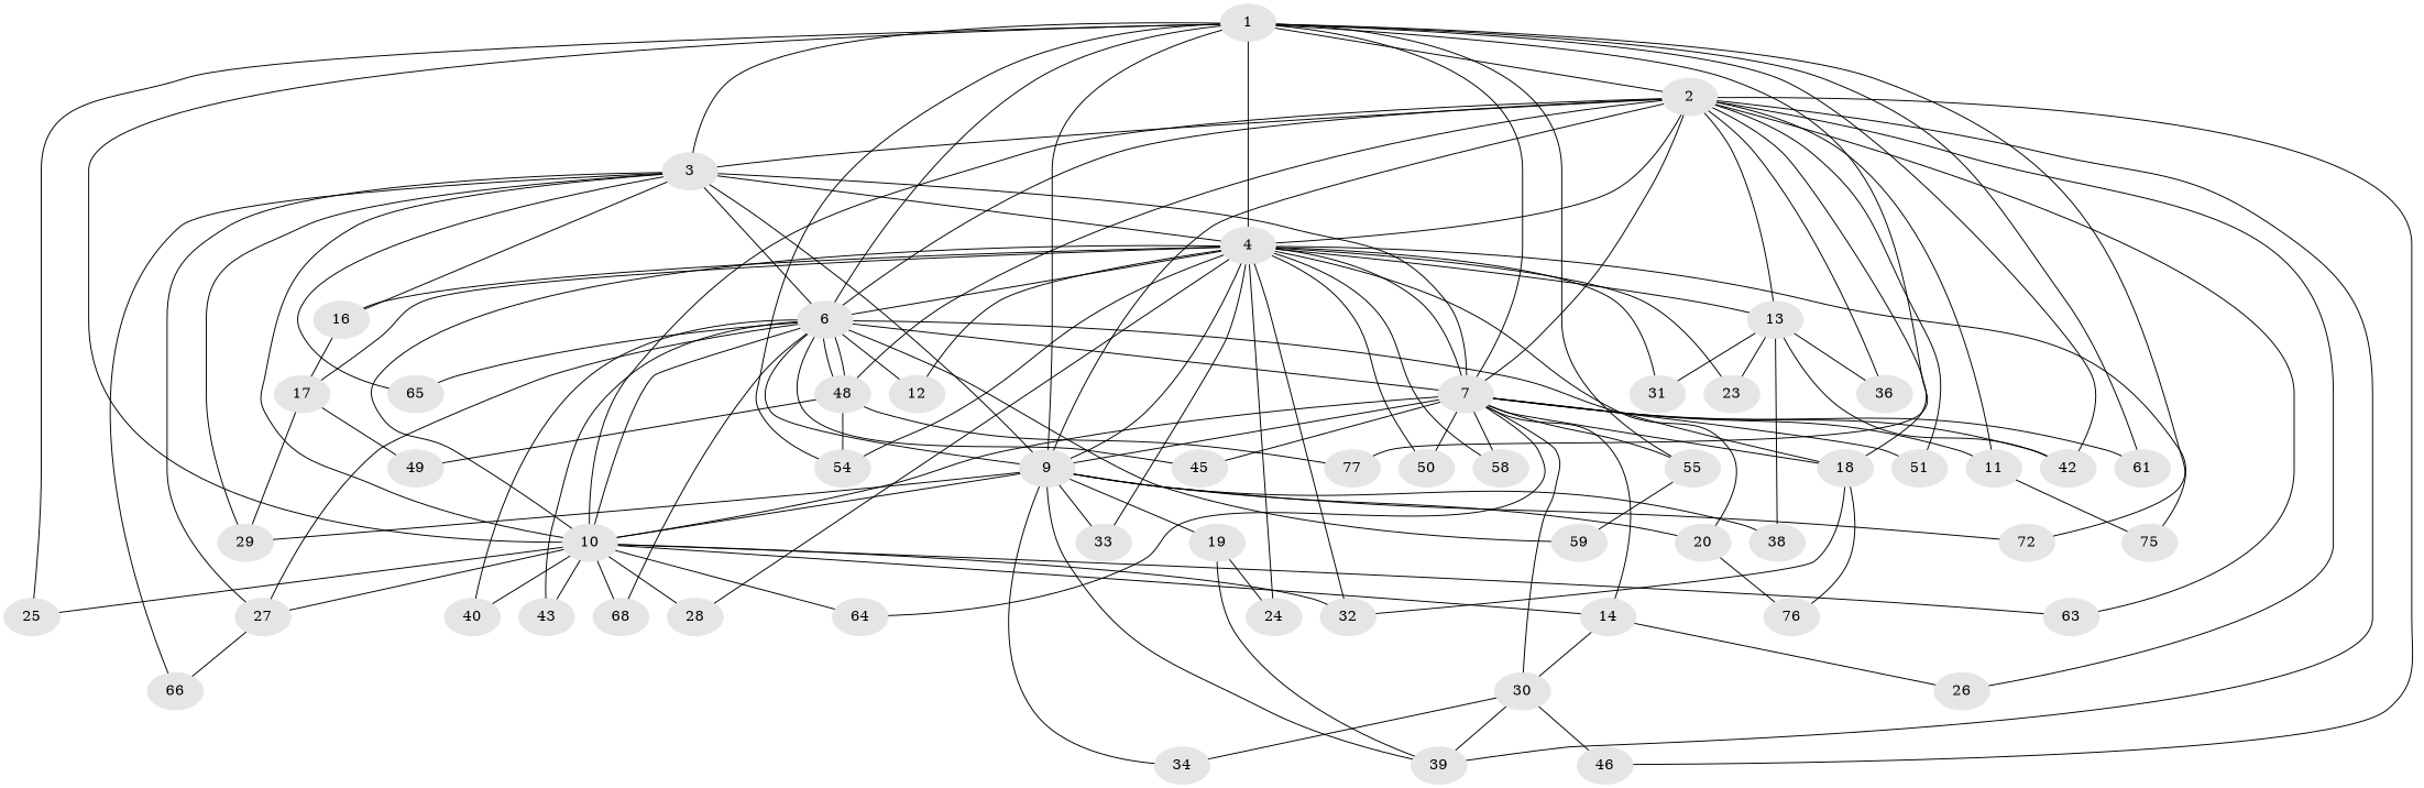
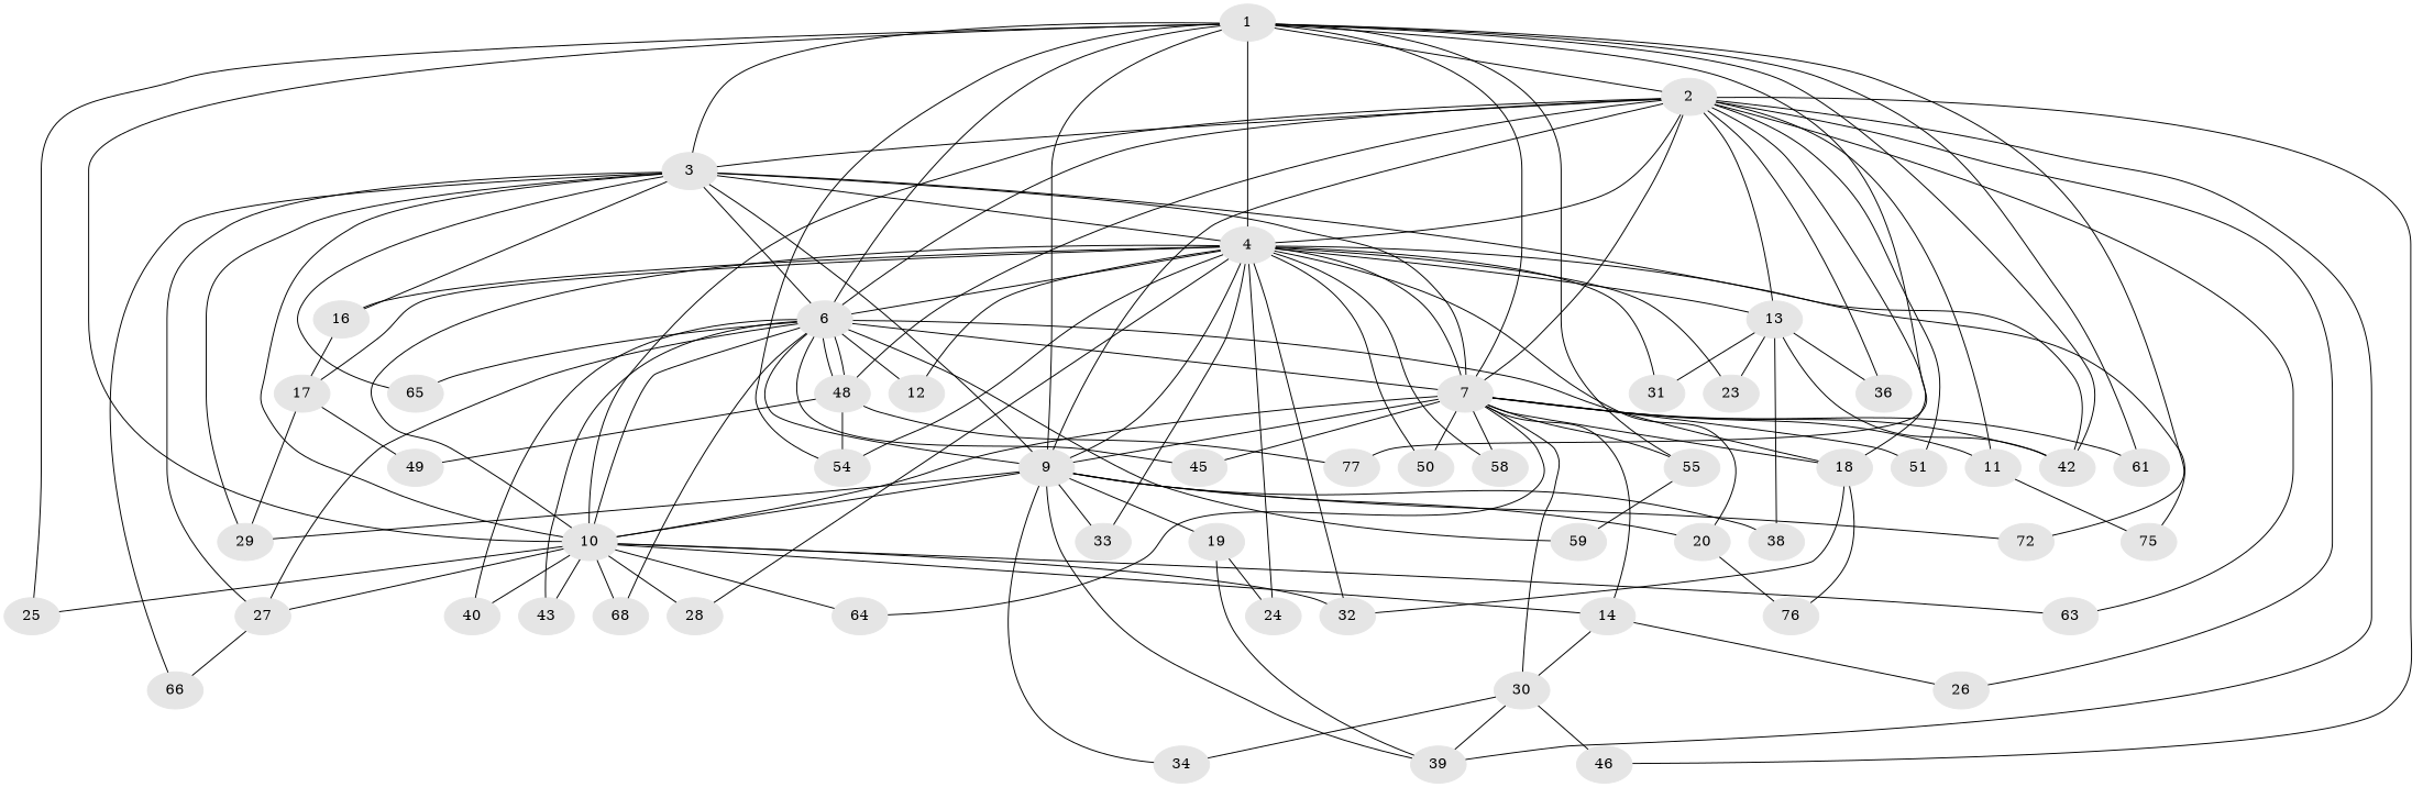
  graph {
    node [color=gray90 style=filled]
    1 [super="+5"]
    2 [super="+37"]
    3 [super="+53"]
    4 [super="+8"]
    6 [super="+35"]
    7 [super="+22"]
    9 [super="+15"]
    10 [super="+21"]
    25
    42 [super="+47"]
    54 [super="+67"]
    55 [super="+70"]
    61
    72
    77
    11
    13 [super="+56"]
    18 [super="+69"]
    26
    36
    39 [super="+44"]
    46
    48 [super="+57"]
    51
    63
    16
    27 [super="+71"]
    29
    65
    66
    12
    17 [super="+60"]
    20 [super="+73"]
    23
    24
    28 [super="+74"]
    31
    32 [super="+62"]
    33
    50
    58
    75
    40
    43
    45
    59
    68
    14
    30 [super="+41"]
    64
    19
    34
    38
    76
    49
    1 -- 2 [weight=3]
    1 -- 3 [weight=2]
    1 -- 4 [weight=4]
    1 -- 6 [weight=2]
    1 -- 7 [weight=3]
    1 -- 9 [weight=3]
    1 -- 10 [weight=2]
    1 -- 25
    1 -- 42
    1 -- 54
    1 -- 55
    1 -- 61
    1 -- 72
    1 -- 77
    2 -- 3
    2 -- 4 [weight=2]
    2 -- 6
    2 -- 7
    2 -- 9
    2 -- 10
    2 -- 11
    2 -- 13
    2 -- 18
    2 -- 26
    2 -- 36
    2 -- 39
    2 -- 46
    2 -- 48
    2 -- 51
    2 -- 63
    3 -- 4 [weight=2]
    3 -- 6
    3 -- 7
    3 -- 9
    3 -- 10 [weight=2]
+   3 -- 42 [weight=2]
    3 -- 16
    3 -- 27
    3 -- 29
    3 -- 65
    3 -- 66
    4 -- 6 [weight=3]
    4 -- 7 [weight=2]
    4 -- 9 [weight=2]
    4 -- 10 [weight=2]
    4 -- 54
    4 -- 13
    4 -- 16
    4 -- 12
    4 -- 17
    4 -- 20 [weight=2]
    4 -- 23
    4 -- 24
    4 -- 28
    4 -- 31
    4 -- 32
    4 -- 33
    4 -- 50
    4 -- 58
    4 -- 75
    6 -- 7
    6 -- 9
    6 -- 10
    6 -- 18
    6 -- 48
    6 -- 48
    6 -- 27
    6 -- 65
    6 -- 12
    6 -- 40
    6 -- 43
    6 -- 45
    6 -- 59
    6 -- 68
    7 -- 9
    7 -- 10
    7 -- 42
    7 -- 55 [weight=2]
    7 -- 61
    7 -- 11
    7 -- 18
    7 -- 51
    7 -- 50
    7 -- 58
    7 -- 45
    7 -- 14
    7 -- 30
    7 -- 64
    9 -- 10
    9 -- 72
    9 -- 39
    9 -- 29
    9 -- 20
    9 -- 33
    9 -- 19
    9 -- 34
    9 -- 38
    10 -- 25
    10 -- 63
    10 -- 27
    10 -- 28 [weight=2]
    10 -- 32
    10 -- 40
    10 -- 43
    10 -- 68
    10 -- 14
    10 -- 64
    55 -- 59
    11 -- 75
    13 -- 42
    13 -- 36
    13 -- 23
    13 -- 31
    13 -- 38
    18 -- 32
    18 -- 76
    48 -- 54
    48 -- 77
    48 -- 49
    16 -- 17
    27 -- 66
    17 -- 29
    17 -- 49
    20 -- 76
    14 -- 26
    14 -- 30
    30 -- 39
    30 -- 46
    30 -- 34
    19 -- 39
    19 -- 24
  }
